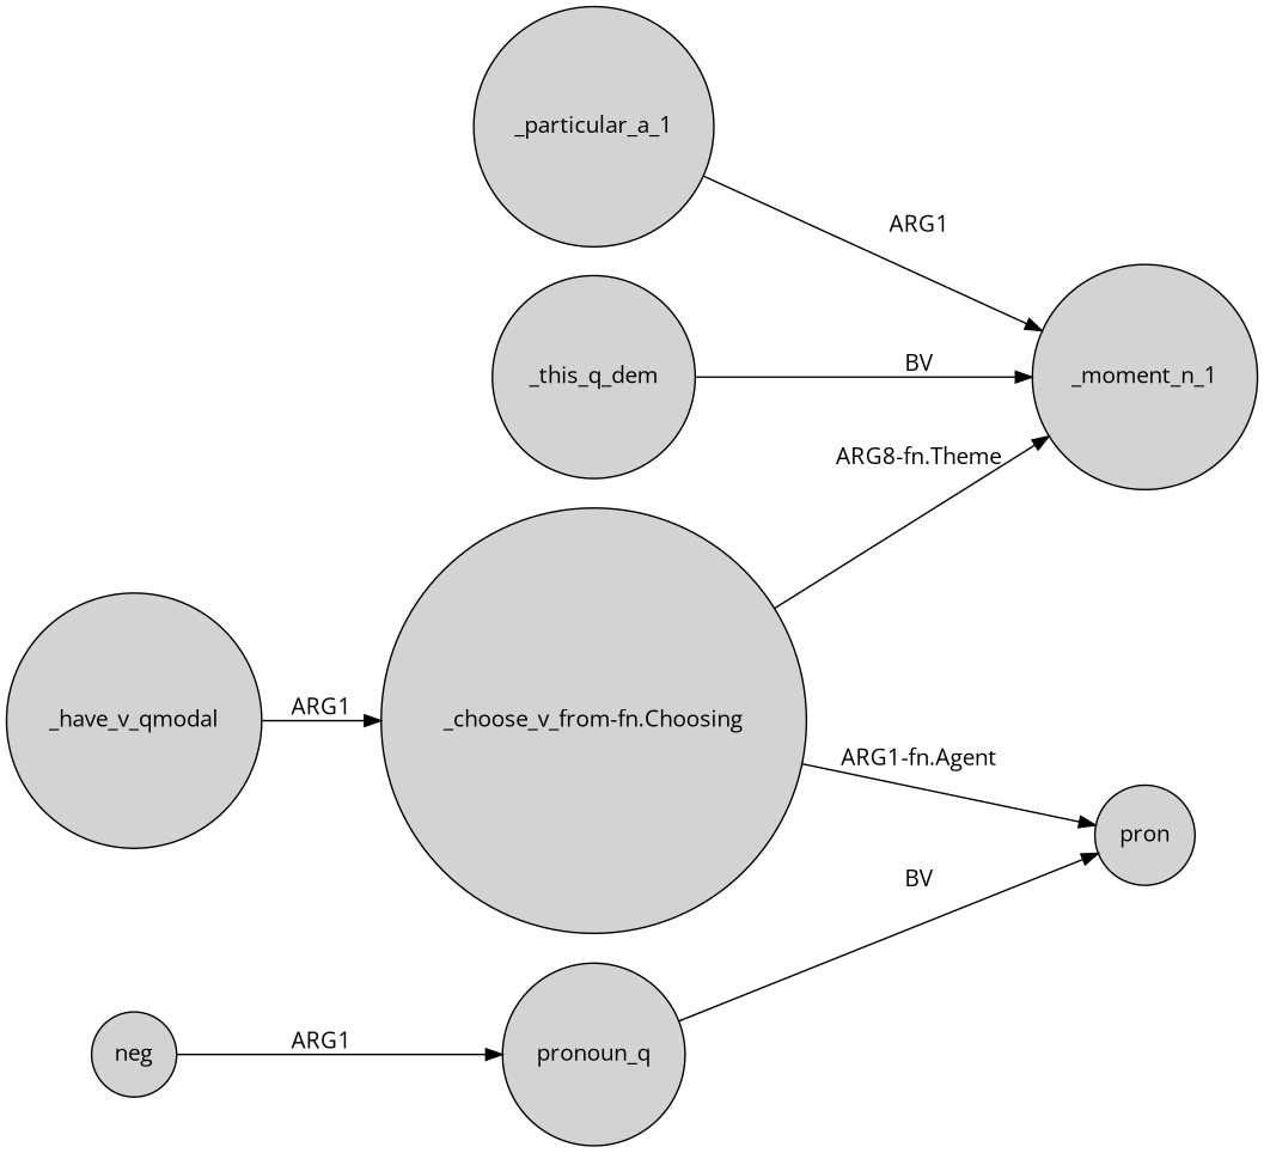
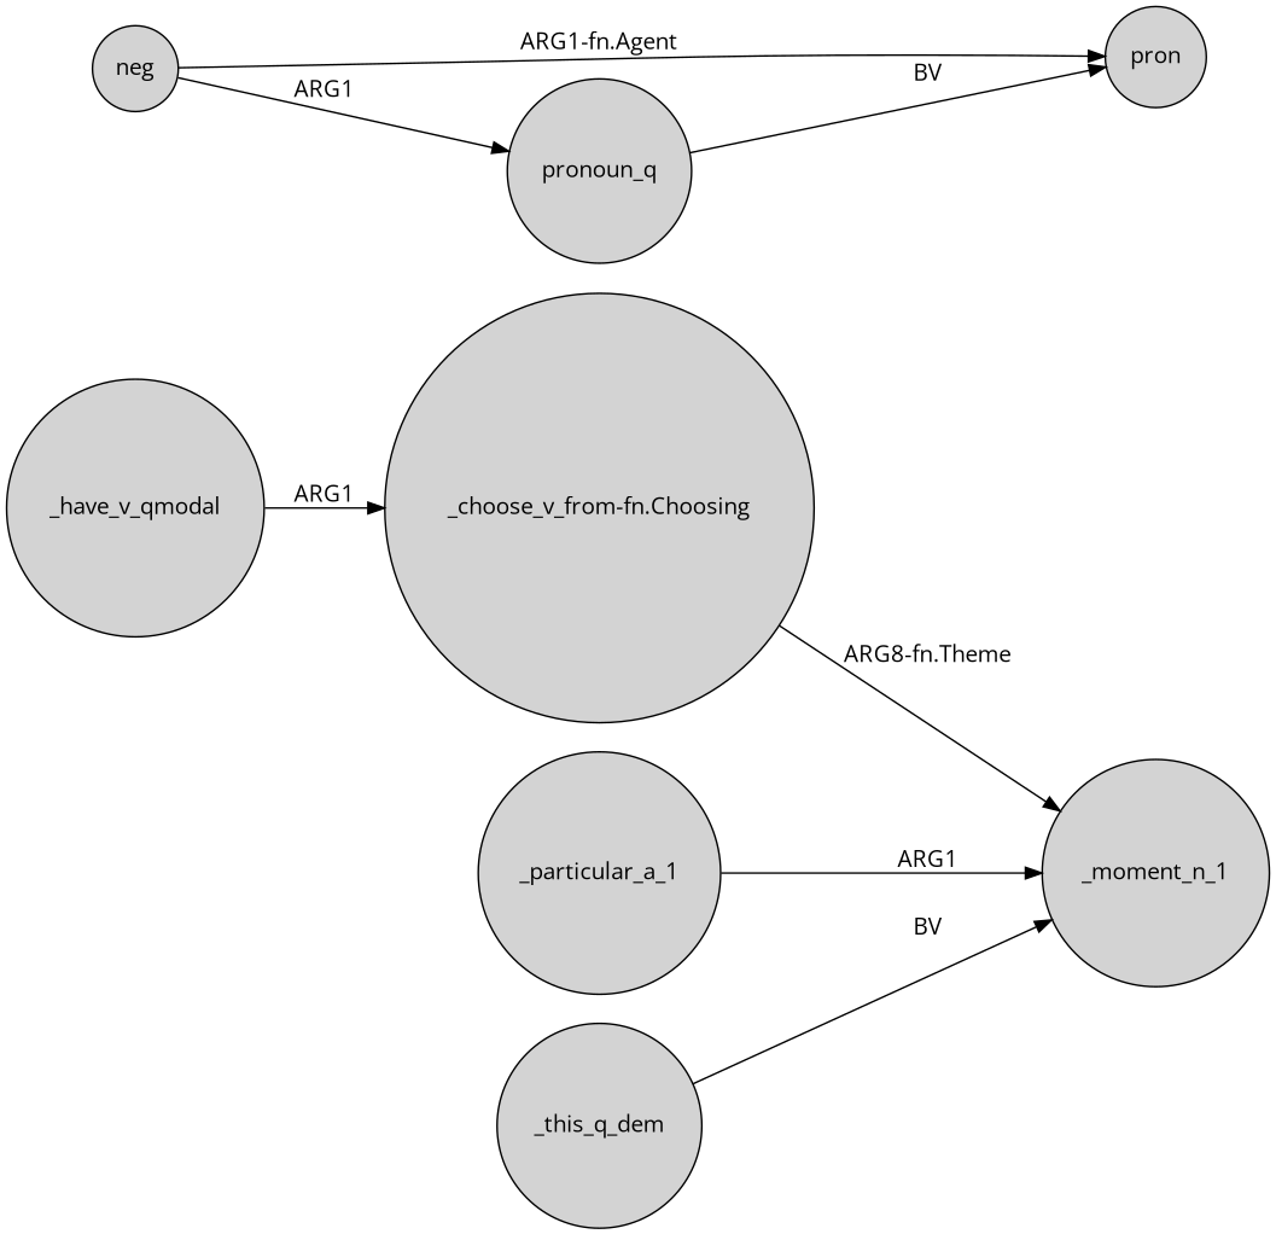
  digraph {
    fontname="Open Sans"
    rankdir=LR
    node [fontname="Open Sans" shape=circle style=filled]
    edge [fontname="Open Sans"]
    _have_v_qmodal
    "_choose_v_from-fn.Choosing"
    _moment_n_1
    pron
    _particular_a_1
    _this_q_dem
    neg
    pronoun_q
    _have_v_qmodal -> "_choose_v_from-fn.Choosing" [label=ARG1]
    "_choose_v_from-fn.Choosing" -> _moment_n_1 [label="ARG8-fn.Theme"]
-   "_choose_v_from-fn.Choosing" -> pron [label="ARG1-fn.Agent"]
+   neg -> pron [label="ARG1-fn.Agent"]
    _particular_a_1 -> _moment_n_1 [label=ARG1]
    _this_q_dem -> _moment_n_1 [label=BV]
    neg -> pronoun_q [label=ARG1]
    pronoun_q -> pron [label=BV]
  }
